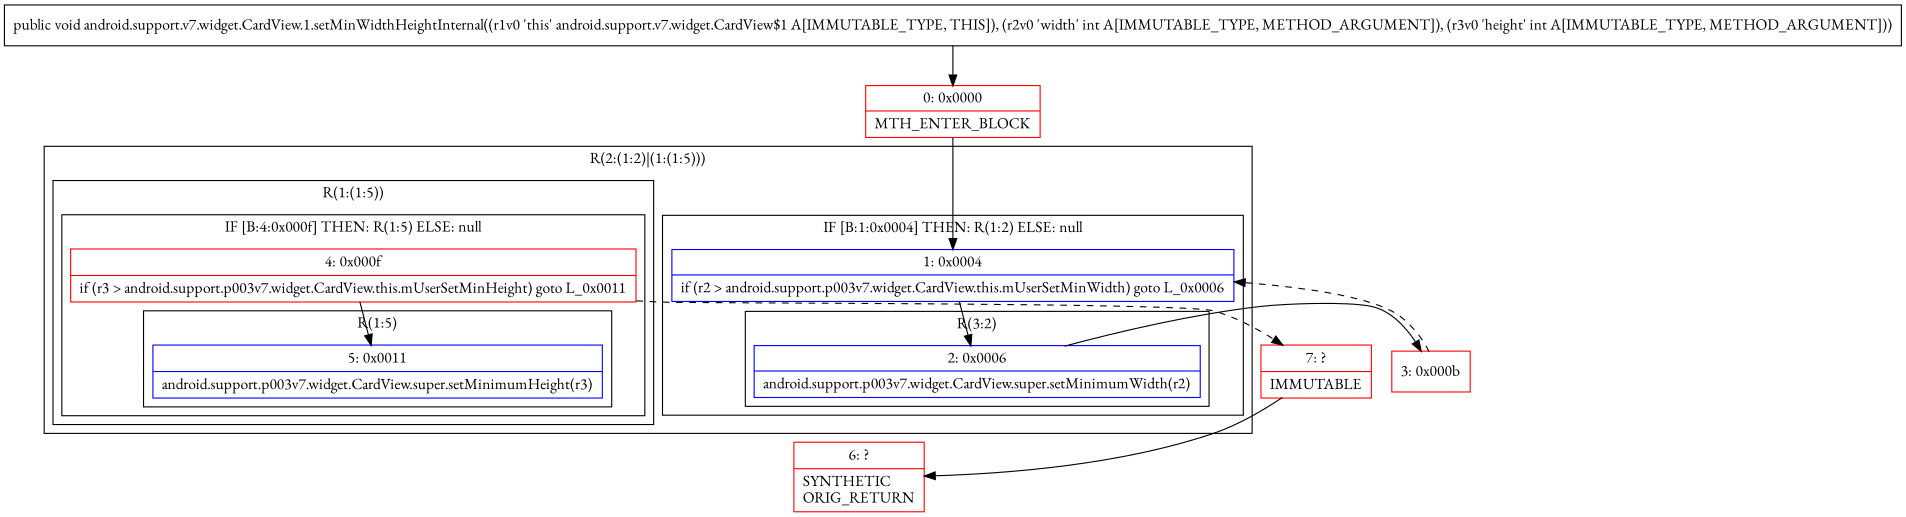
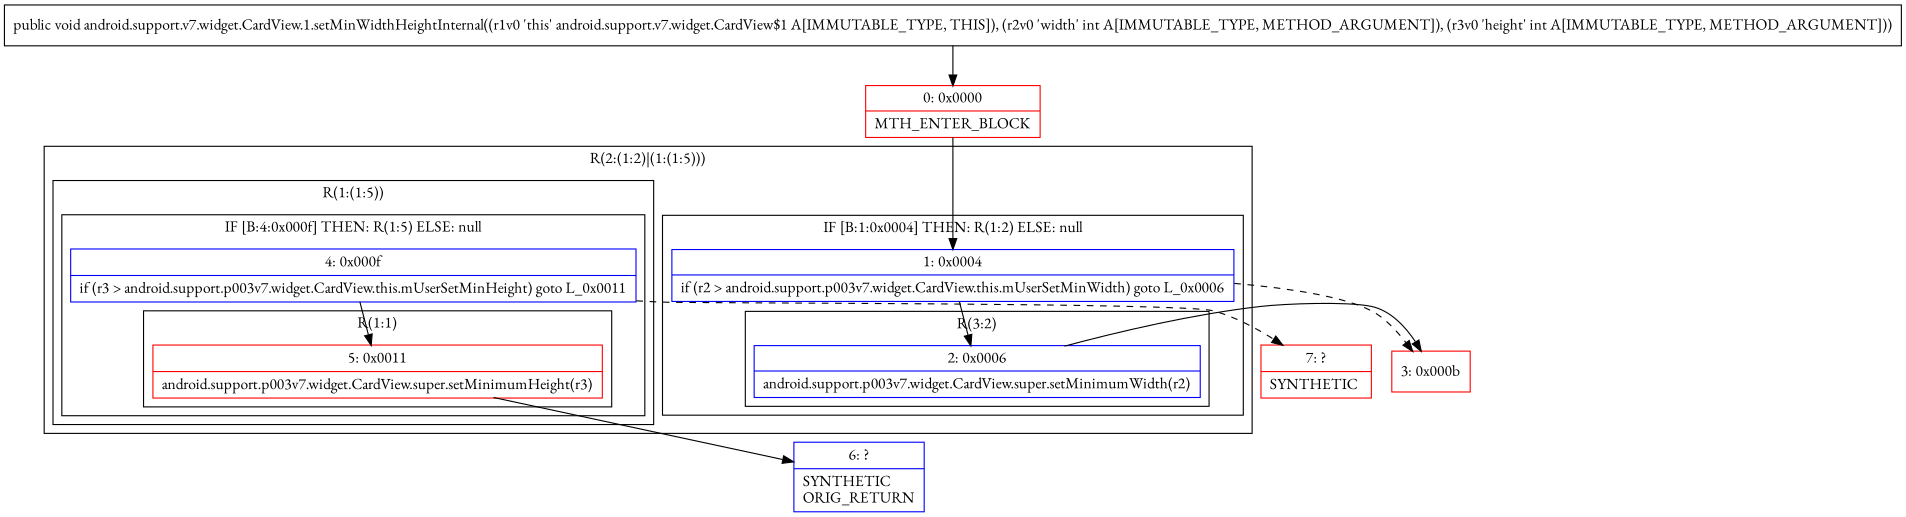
  digraph {
    fontname="EB Garamond"
    node [color=blue fontname="EB Garamond" shape=record]
    edge [fontname="EB Garamond"]
    n1 [label="{2\:\ 0x0006|android.support.p003v7.widget.CardView.super.setMinimumWidth(r2)\l}"]
    n2 [label="{1\:\ 0x0004|if (r2 \> android.support.p003v7.widget.CardView.this.mUserSetMinWidth) goto L_0x0006\l}"]
-   n3 [label="{5\:\ 0x0011|android.support.p003v7.widget.CardView.super.setMinimumHeight(r3)\l}"]
-   n4 [color=red label="{4\:\ 0x000f|if (r3 \> android.support.p003v7.widget.CardView.this.mUserSetMinHeight) goto L_0x0011\l}"]
+   n3 [color=red label="{5\:\ 0x0011|android.support.p003v7.widget.CardView.super.setMinimumHeight(r3)\l}"]
+   n4 [label="{4\:\ 0x000f|if (r3 \> android.support.p003v7.widget.CardView.this.mUserSetMinHeight) goto L_0x0011\l}"]
    n5 [color=red label="{3\:\ 0x000b}"]
-   n6 [color=red label="{6\:\ ?|SYNTHETIC\lORIG_RETURN\l}"]
-   n7 [color=red label="{7\:\ ?|IMMUTABLE\l}"]
+   n6 [label="{6\:\ ?|SYNTHETIC\lORIG_RETURN\l}"]
+   n7 [color=red label="{7\:\ ?|SYNTHETIC\l}"]
    n8 [color=red label="{0\:\ 0x0000|MTH_ENTER_BLOCK\l}"]
    n9 [label="{public void android.support.v7.widget.CardView.1.setMinWidthHeightInternal((r1v0 'this' android.support.v7.widget.CardView$1 A[IMMUTABLE_TYPE, THIS]), (r2v0 'width' int A[IMMUTABLE_TYPE, METHOD_ARGUMENT]), (r3v0 'height' int A[IMMUTABLE_TYPE, METHOD_ARGUMENT])) }" color=""]
    subgraph cluster_1 {
      label="R(2:(1:2)|(1:(1:5)))"
      subgraph cluster_2 {
        label="IF [B:1:0x0004] THEN: R(1:2) ELSE: null"
        n2
        subgraph cluster_3 {
          label="R(3:2)"
          n1
        }
      }
      subgraph cluster_4 {
        label="R(1:(1:5))"
        subgraph cluster_5 {
          label="IF [B:4:0x000f] THEN: R(1:5) ELSE: null"
          n4
          subgraph cluster_6 {
-           label="R(1:5)"
+           label="R(1:1)"
            n3
          }
        }
      }
    }
    n1 -> n5
    n2 -> n1
-   n5 -> n2 [style=dashed]
-   n7 -> n6
+   n2 -> n5 [style=dashed]
+   n3 -> n6
    n4 -> n3
    n4 -> n7 [style=dashed]
    n8 -> n2
    n9 -> n8
  }
